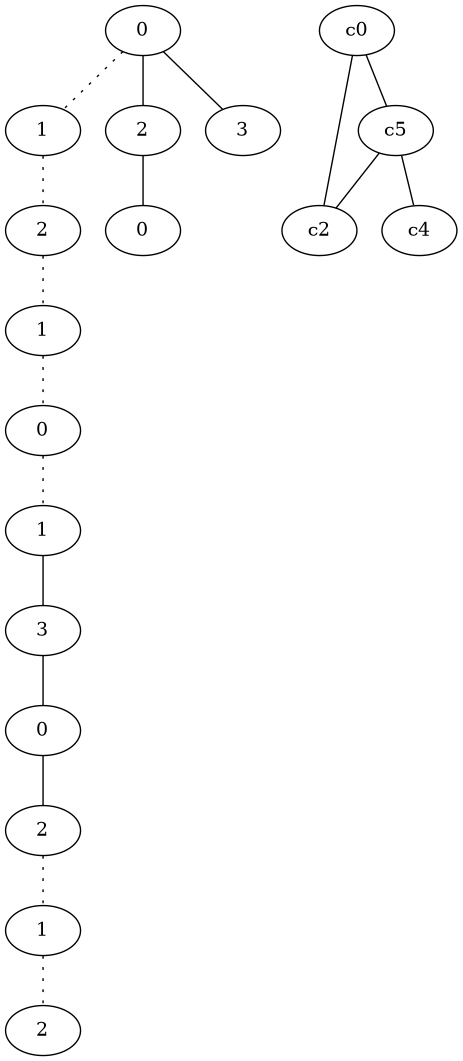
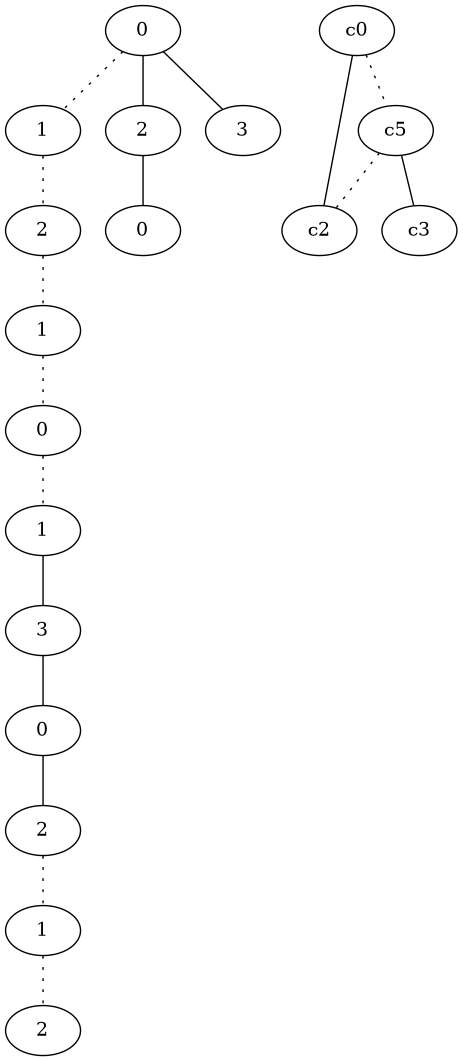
  graph {
    edge [style=dotted]
    n1 [label=0]
    n2 [label=1]
    n3 [label=2]
    n4 [label=3]
    n5 [label=2]
    n6 [label=0]
    n7 [label=1]
    n8 [label=0]
    n9 [label=1]
    n10 [label=3]
    n11 [label=0]
    n12 [label=2]
    n13 [label=1]
    n14 [label=2]
    n15 [label=c5]
    c0
    c2
-   c3 [label=c4]
+   c3
    n1 -- n2
    n1 -- n3 [style=""]
    n1 -- n4 [style=""]
    n2 -- n5
    n3 -- n6 [style=""]
    n5 -- n7
    n7 -- n8
    n8 -- n9
    n9 -- n10 [style=""]
    n10 -- n11 [style=""]
    n11 -- n12 [style=""]
    n12 -- n13
    n13 -- n14
-   n15 -- c2 [style=solid]
+   n15 -- c2
    n15 -- c3 [style=""]
-   c0 -- n15 [style=solid]
+   c0 -- n15
    c0 -- c2 [style=""]
  }
